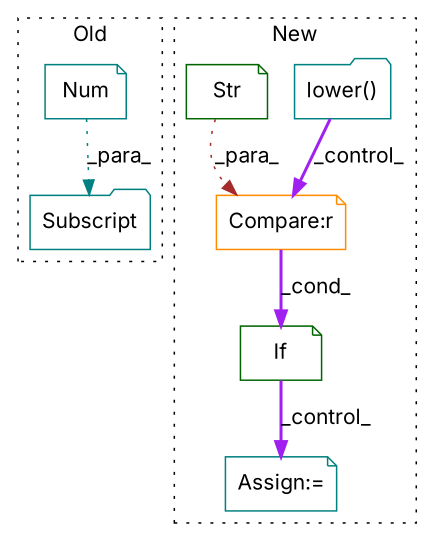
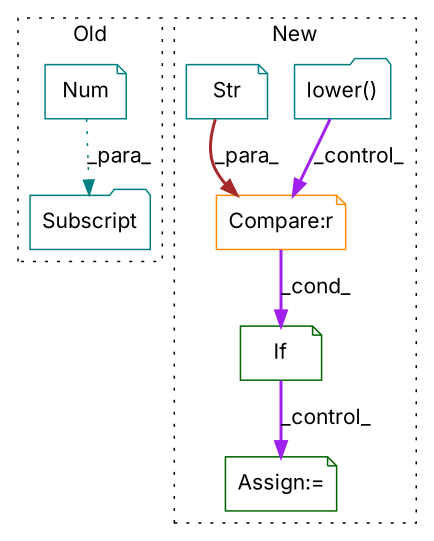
  digraph {
    fontname=Inter
    node [color=teal fontname=Inter s=7563 shape=note]
    edge [color=purple fontname=Inter style=bold]
    n1 [a=63 l="14,0" label=Subscript s="6252,0" shape=folder]
    n2 [a=76 l=1 label=Num s=6264]
    n3 [a=75 l=14 label="lower()" s=7575 shape=folder]
    n4 [a=96 color=darkgreen l=0 label=If]
    n5 [a=40 color=darkorange l=26 label="Compare:r"]
-   n6 [a=66 color=darkgreen l=8 label=Str]
-   n7 [a=68 l=3 label="Assign:=" s=7609]
+   n6 [a=66 l=8 label=Str]
+   n7 [a=68 color=darkgreen l=3 label="Assign:=" s=7609]
    subgraph cluster_1 {
      label=Old
      style=dotted
      n1
      n2
    }
    subgraph cluster_2 {
      label=New
      style=dotted
      n3
      n4
      n5
      n6
      n7
    }
    n2 -> n1 [color=teal label=_para_ style=dotted]
    n3 -> n5 [label=_control_]
    n4 -> n7 [label=_control_]
    n5 -> n4 [label=_cond_]
-   n6 -> n5 [color=brown label=_para_ style=dotted]
+   n6 -> n5 [color=brown label=_para_]
  }
